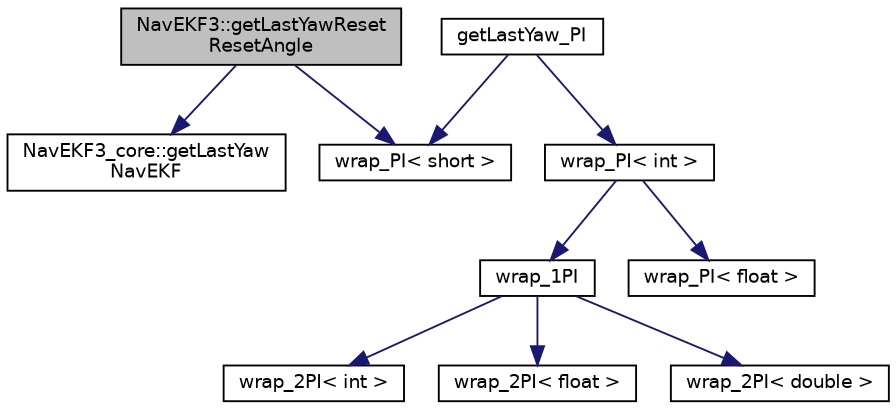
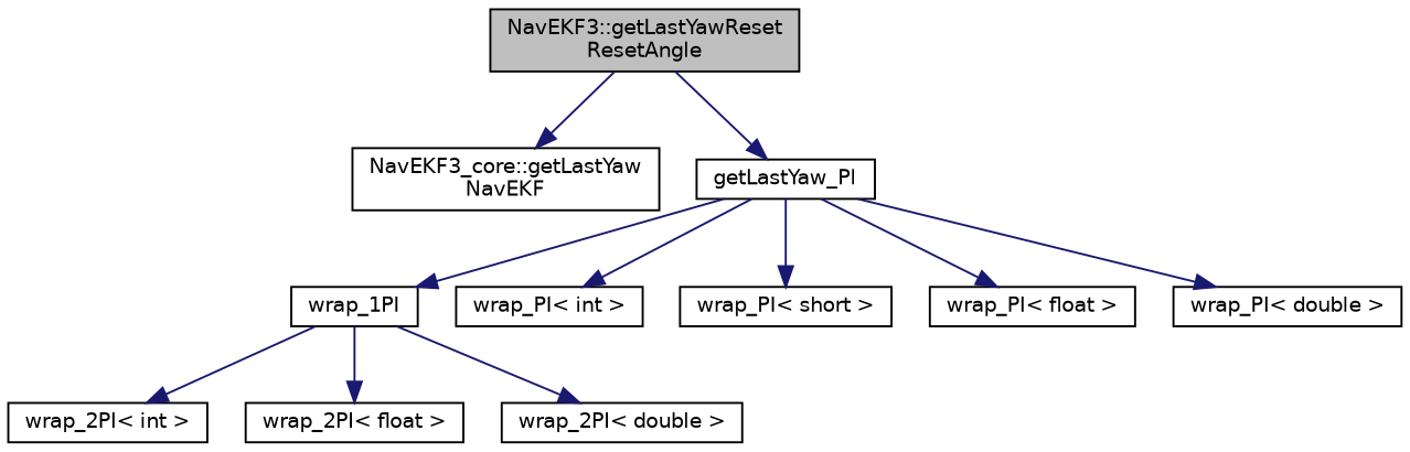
  digraph {
    rankdir=TB
    node [color=black fillcolor=white fontname=Helvetica fontsize=10 shape=record style=filled]
    edge [color=midnightblue fontname=Helvetica fontsize=10 labelfontname=Helvetica labelfontsize=10 style=solid]
    n1 [fillcolor=grey75 fontcolor=black height=0.2 label="NavEKF3::getLastYawReset\lResetAngle" width=0.4]
    n2 [height=0.2 label="NavEKF3_core::getLastYaw\lNavEKF" width=0.4]
    n3 [height=0.2 label=getLastYaw_PI width=0.4]
    n4 [height=0.2 label=wrap_1PI width=0.4]
    n5 [height=0.2 label="wrap_PI\< int \>" width=0.4]
    n6 [height=0.2 label="wrap_PI\< short \>" width=0.4]
    n7 [height=0.2 label="wrap_PI\< float \>" width=0.4]
+   n8 [height=0.2 label="wrap_PI\< double \>" width=0.4]
    n9 [height=0.2 label="wrap_2PI\< int \>" width=0.4]
    n10 [height=0.2 label="wrap_2PI\< float \>" width=0.4]
    n11 [height=0.2 label="wrap_2PI\< double \>" width=0.4]
    n1 -> n2
-   n1 -> n6
-   n5 -> n4
+   n1 -> n3
+   n3 -> n4
    n3 -> n5
    n3 -> n6
-   n5 -> n7
+   n3 -> n7
+   n3 -> n8
    n4 -> n9
    n4 -> n10
    n4 -> n11
  }
